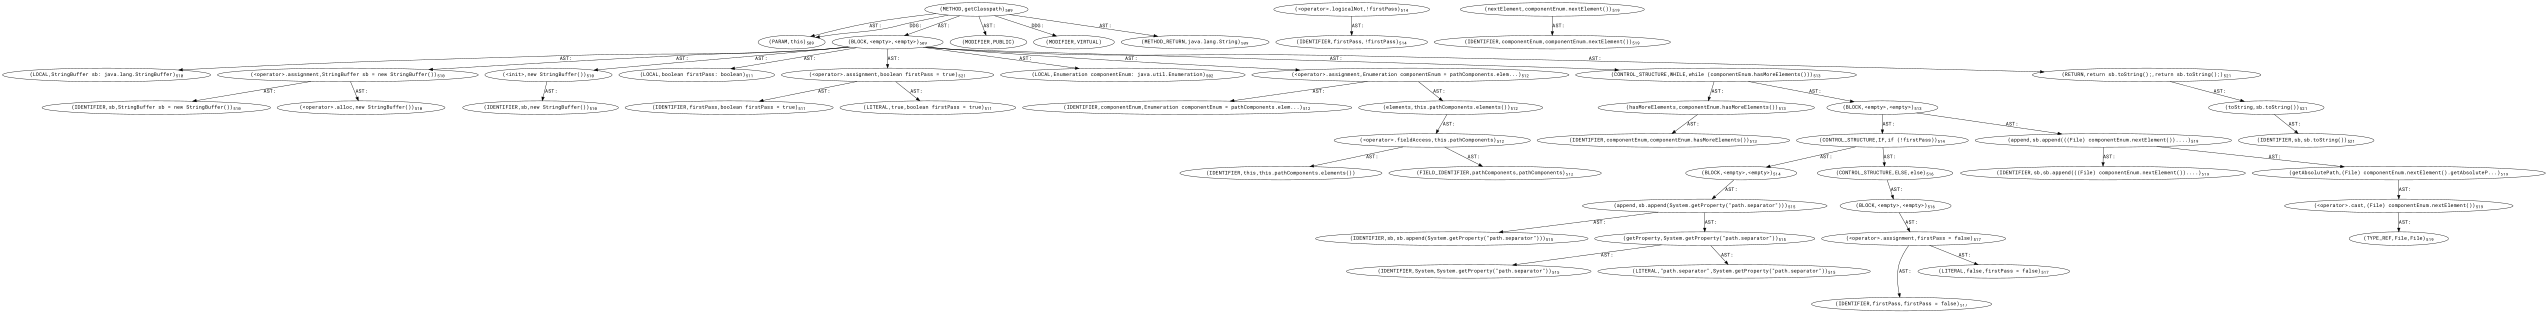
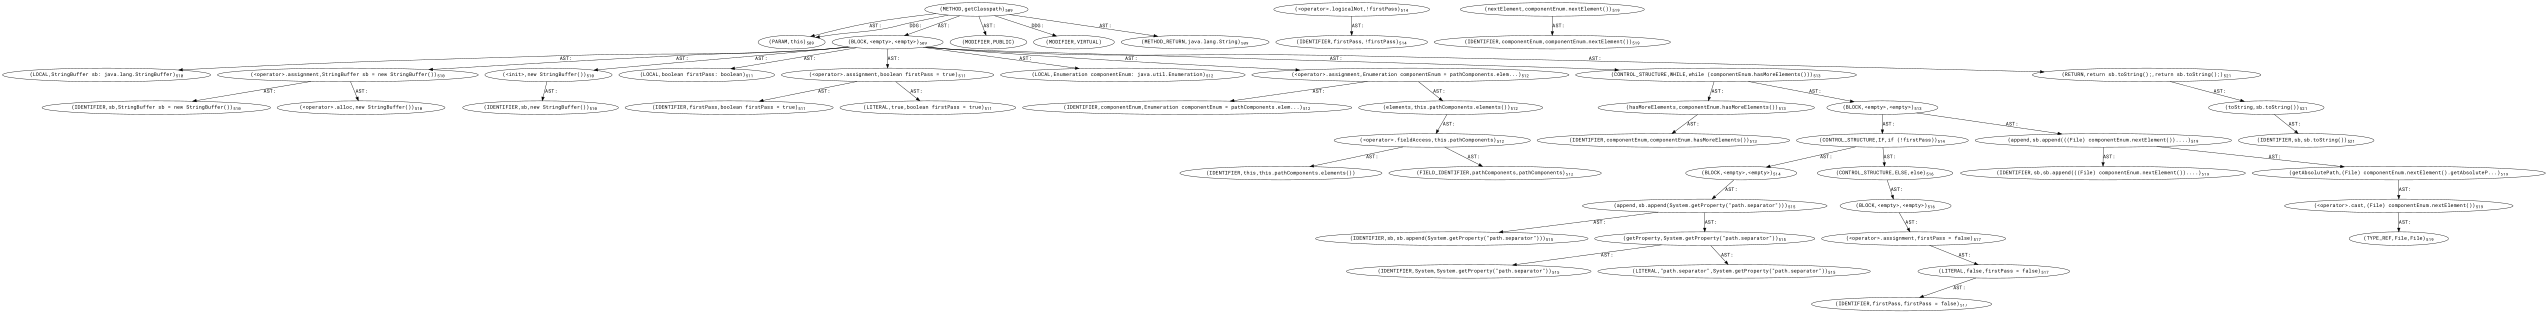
  digraph {
    fontname="Roboto Mono"
    node [fontname="Roboto Mono"]
    edge [fontname="Roboto Mono"]
    n1 [label=<(METHOD,getClasspath)<SUB>509</SUB>>]
    n2 [label=<(PARAM,this)<SUB>509</SUB>>]
    n3 [label=<(BLOCK,&lt;empty&gt;,&lt;empty&gt;)<SUB>509</SUB>>]
    n4 [label=<(MODIFIER,PUBLIC)>]
    n5 [label=<(MODIFIER,VIRTUAL)>]
    n6 [label=<(METHOD_RETURN,java.lang.String)<SUB>509</SUB>>]
    n7 [label=<(LOCAL,StringBuffer sb: java.lang.StringBuffer)<SUB>510</SUB>>]
    n8 [label=<(&lt;operator&gt;.assignment,StringBuffer sb = new StringBuffer())<SUB>510</SUB>>]
    n9 [label=<(&lt;init&gt;,new StringBuffer())<SUB>510</SUB>>]
    n10 [label=<(LOCAL,boolean firstPass: boolean)<SUB>511</SUB>>]
-   n11 [label=<(&lt;operator&gt;.assignment,boolean firstPass = true)<SUB>521</SUB>>]
-   n12 [label=<(LOCAL,Enumeration componentEnum: java.util.Enumeration)<SUB>502</SUB>>]
+   n11 [label=<(&lt;operator&gt;.assignment,boolean firstPass = true)<SUB>511</SUB>>]
+   n12 [label=<(LOCAL,Enumeration componentEnum: java.util.Enumeration)<SUB>512</SUB>>]
    n13 [label=<(&lt;operator&gt;.assignment,Enumeration componentEnum = pathComponents.elem...)<SUB>512</SUB>>]
    n14 [label=<(CONTROL_STRUCTURE,WHILE,while (componentEnum.hasMoreElements()))<SUB>513</SUB>>]
    n15 [label=<(RETURN,return sb.toString();,return sb.toString();)<SUB>521</SUB>>]
    n16 [label=<(IDENTIFIER,sb,StringBuffer sb = new StringBuffer())<SUB>510</SUB>>]
    n17 [label=<(&lt;operator&gt;.alloc,new StringBuffer())<SUB>510</SUB>>]
    n18 [label=<(IDENTIFIER,sb,new StringBuffer())<SUB>510</SUB>>]
    n19 [label=<(IDENTIFIER,firstPass,boolean firstPass = true)<SUB>511</SUB>>]
    n20 [label=<(LITERAL,true,boolean firstPass = true)<SUB>511</SUB>>]
    n21 [label=<(IDENTIFIER,componentEnum,Enumeration componentEnum = pathComponents.elem...)<SUB>512</SUB>>]
    n22 [label=<(elements,this.pathComponents.elements())<SUB>512</SUB>>]
    n23 [label=<(hasMoreElements,componentEnum.hasMoreElements())<SUB>513</SUB>>]
    n24 [label=<(BLOCK,&lt;empty&gt;,&lt;empty&gt;)<SUB>513</SUB>>]
    n25 [label=<(toString,sb.toString())<SUB>521</SUB>>]
    n26 [label=<(&lt;operator&gt;.fieldAccess,this.pathComponents)<SUB>512</SUB>>]
    n27 [label=<(IDENTIFIER,this,this.pathComponents.elements())>]
    n28 [label=<(FIELD_IDENTIFIER,pathComponents,pathComponents)<SUB>512</SUB>>]
    n29 [label=<(IDENTIFIER,componentEnum,componentEnum.hasMoreElements())<SUB>513</SUB>>]
    n30 [label=<(CONTROL_STRUCTURE,IF,if (!firstPass))<SUB>514</SUB>>]
    n31 [label=<(append,sb.append(((File) componentEnum.nextElement())....)<SUB>519</SUB>>]
    n32 [label=<(BLOCK,&lt;empty&gt;,&lt;empty&gt;)<SUB>514</SUB>>]
    n33 [label=<(CONTROL_STRUCTURE,ELSE,else)<SUB>516</SUB>>]
    n34 [label=<(IDENTIFIER,sb,sb.append(((File) componentEnum.nextElement())....)<SUB>519</SUB>>]
    n35 [label=<(getAbsolutePath,(File) componentEnum.nextElement().getAbsoluteP...)<SUB>519</SUB>>]
    n36 [label=<(&lt;operator&gt;.logicalNot,!firstPass)<SUB>514</SUB>>]
    n37 [label=<(IDENTIFIER,firstPass,!firstPass)<SUB>514</SUB>>]
    n38 [label=<(append,sb.append(System.getProperty(&quot;path.separator&quot;)))<SUB>515</SUB>>]
    n39 [label=<(BLOCK,&lt;empty&gt;,&lt;empty&gt;)<SUB>516</SUB>>]
    n40 [label=<(IDENTIFIER,sb,sb.append(System.getProperty(&quot;path.separator&quot;)))<SUB>515</SUB>>]
    n41 [label=<(getProperty,System.getProperty(&quot;path.separator&quot;))<SUB>515</SUB>>]
    n42 [label=<(IDENTIFIER,System,System.getProperty(&quot;path.separator&quot;))<SUB>515</SUB>>]
    n43 [label=<(LITERAL,&quot;path.separator&quot;,System.getProperty(&quot;path.separator&quot;))<SUB>515</SUB>>]
    n44 [label=<(&lt;operator&gt;.assignment,firstPass = false)<SUB>517</SUB>>]
    n45 [label=<(IDENTIFIER,firstPass,firstPass = false)<SUB>517</SUB>>]
    n46 [label=<(LITERAL,false,firstPass = false)<SUB>517</SUB>>]
    n47 [label=<(&lt;operator&gt;.cast,(File) componentEnum.nextElement())<SUB>519</SUB>>]
    n48 [label=<(TYPE_REF,File,File)<SUB>519</SUB>>]
    n49 [label=<(nextElement,componentEnum.nextElement())<SUB>519</SUB>>]
    n50 [label=<(IDENTIFIER,componentEnum,componentEnum.nextElement())<SUB>519</SUB>>]
    n51 [label=<(IDENTIFIER,sb,sb.toString())<SUB>521</SUB>>]
    n1 -> n2 [label="AST: "]
    n1 -> n2 [label="DDG: "]
    n1 -> n3 [label="AST: "]
    n1 -> n4 [label="AST: "]
    n1 -> n5 [label="DDG: "]
    n1 -> n6 [label="AST: "]
    n3 -> n7 [label="AST: "]
    n3 -> n8 [label="AST: "]
    n3 -> n9 [label="AST: "]
    n3 -> n10 [label="AST: "]
    n3 -> n11 [label="AST: "]
    n3 -> n12 [label="AST: "]
    n3 -> n13 [label="AST: "]
    n3 -> n14 [label="AST: "]
    n3 -> n15 [label="AST: "]
    n8 -> n16 [label="AST: "]
    n8 -> n17 [label="AST: "]
    n9 -> n18 [label="AST: "]
    n11 -> n19 [label="AST: "]
    n11 -> n20 [label="AST: "]
    n13 -> n21 [label="AST: "]
    n13 -> n22 [label="AST: "]
    n14 -> n23 [label="AST: "]
    n14 -> n24 [label="AST: "]
    n15 -> n25 [label="AST: "]
    n22 -> n26 [label="AST: "]
    n23 -> n29 [label="AST: "]
    n24 -> n30 [label="AST: "]
    n24 -> n31 [label="AST: "]
    n25 -> n51 [label="AST: "]
    n26 -> n27 [label="AST: "]
    n26 -> n28 [label="AST: "]
    n30 -> n32 [label="AST: "]
    n30 -> n33 [label="AST: "]
    n31 -> n34 [label="AST: "]
    n31 -> n35 [label="AST: "]
    n32 -> n38 [label="AST: "]
    n33 -> n39 [label="AST: "]
    n35 -> n47 [label="AST: "]
    n36 -> n37 [label="AST: "]
    n38 -> n40 [label="AST: "]
    n38 -> n41 [label="AST: "]
    n39 -> n44 [label="AST: "]
    n41 -> n42 [label="AST: "]
    n41 -> n43 [label="AST: "]
-   n44 -> n45 [label="AST: "]
+   n46 -> n45 [label="AST: "]
    n44 -> n46 [label="AST: "]
    n47 -> n48 [label="AST: "]
    n49 -> n50 [label="AST: "]
  }
